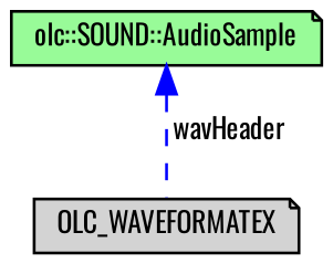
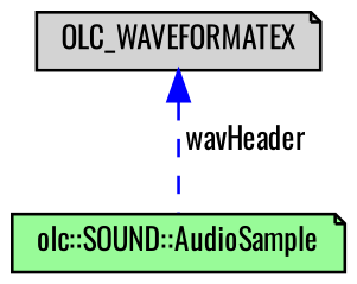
  digraph {
    fontname=Oswald
    node [color=black fontname=Oswald fontsize=10 shape=note style=filled]
    n1 [fillcolor=palegreen fontcolor=black height=0.2 label="olc::SOUND::AudioSample" width=0.4]
    n2 [fillcolor=lightgrey height=0.2 label=OLC_WAVEFORMATEX width=0.4]
-   n1 -> n2 [color=blue dir=back fontname=Oswald fontsize=10 label=" wavHeader" labelfontname=Helvetica labelfontsize=10 style=dashed]
+   n2 -> n1 [color=blue dir=back fontname=Oswald fontsize=10 label=" wavHeader" labelfontname=Helvetica labelfontsize=10 style=dashed]
  }
